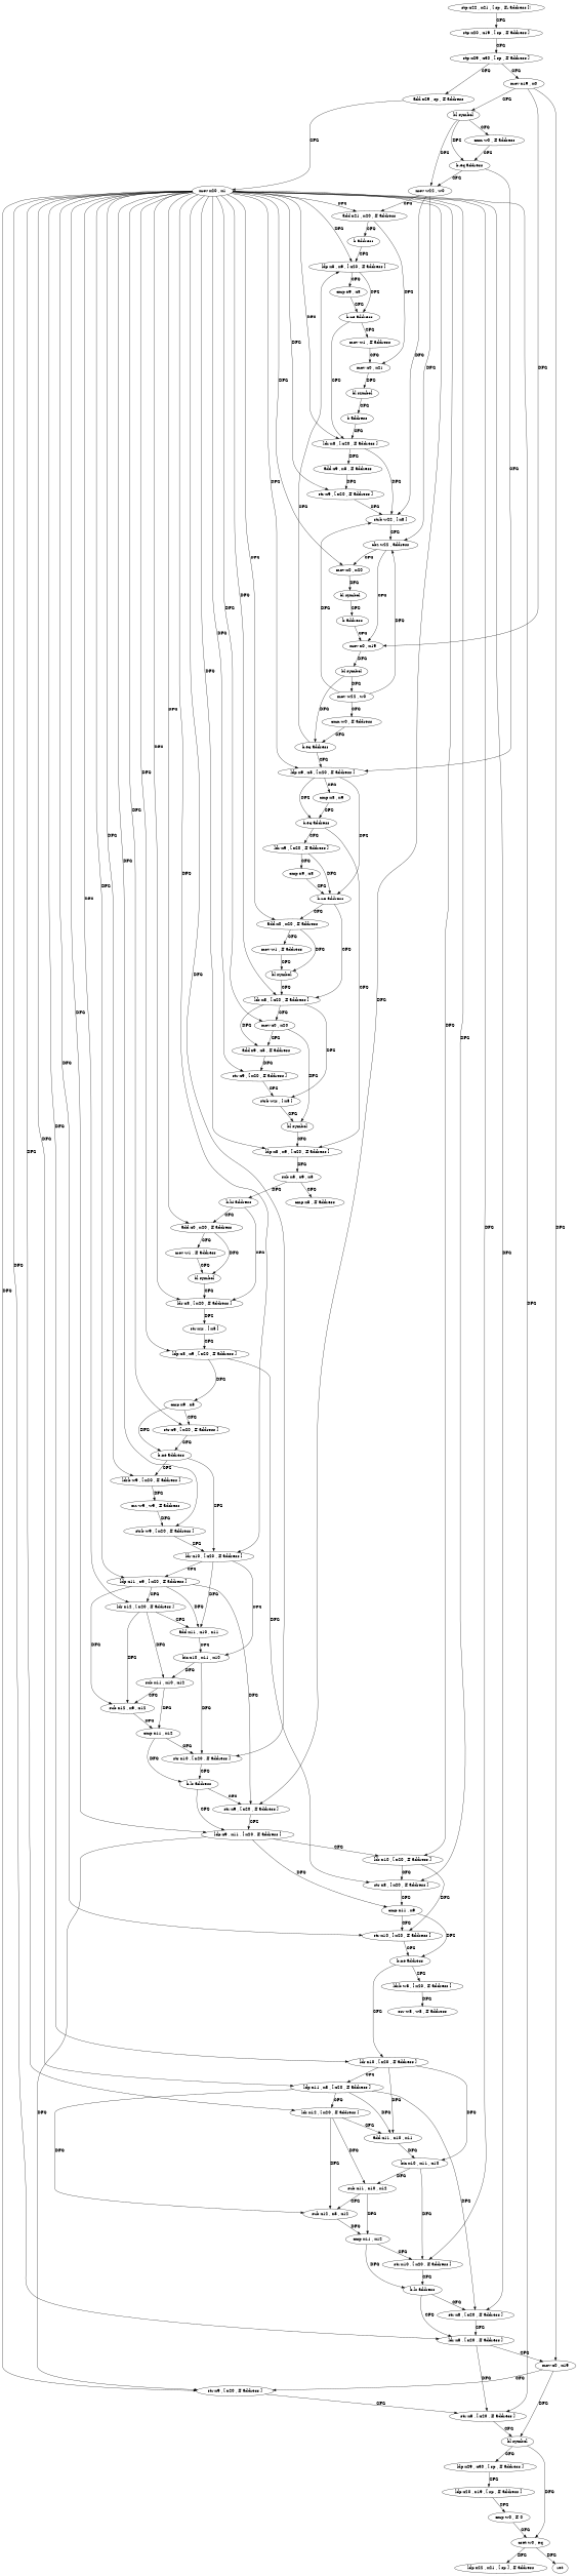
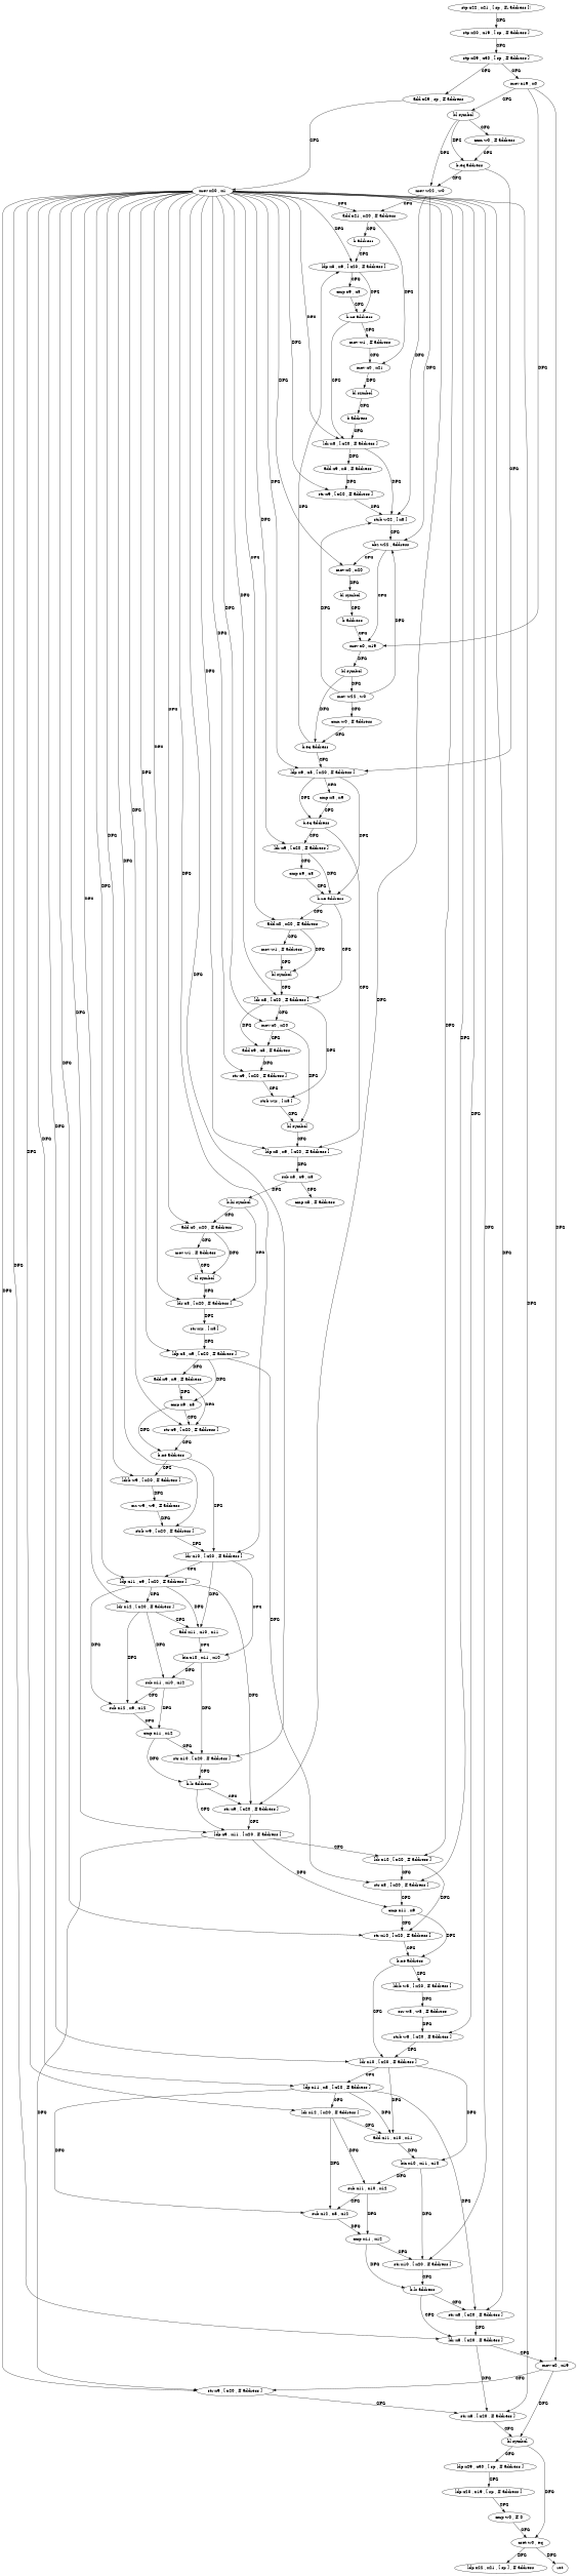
  digraph {
    n1 [label="stp x22 , x21 , [ sp , #- address ]!"]
    n2 [label="stp x20 , x19 , [ sp , # address ]"]
    n3 [label="stp x29 , x30 , [ sp , # address ]"]
    n4 [label="add x29 , sp , # address"]
    n5 [label="mov x19 , x0"]
    n6 [label="mov x20 , x1"]
    n7 [label="ldp x9 , x8 , [ x20 , # address ]"]
    n8 [label="ldp x8 , x9 , [ x20 , # address ]"]
    n9 [label="ldr x9 , [ x20 , # address ]"]
    n10 [label="add x21 , x20 , # address"]
    n11 [label="ldp x8 , x9 , [ x20 , # address ]"]
    n12 [label="ldr x8 , [ x20 , # address ]"]
    n13 [label="add x0 , x20 , # address"]
    n14 [label="ldr x8 , [ x20 , # address ]"]
    n15 [label="add x0 , x20 , # address"]
    n16 [label="ldr x8 , [ x20 , # address ]"]
    n17 [label="ldp x8 , x9 , [ x20 , # address ]"]
    n18 [label="str x9 , [ x20 , # address ]"]
    n19 [label="ldr x10 , [ x20 , # address ]"]
    n20 [label="ldrb w9 , [ x20 , # address ]"]
    n21 [label="mov x0 , x20"]
    n22 [label="str x9 , [ x20 , # address ]"]
    n23 [label="str x9 , [ x20 , # address ]"]
    n24 [label="mov x0 , x20"]
    n25 [label="ldp x11 , x9 , [ x20 , # address ]"]
    n26 [label="ldr x12 , [ x20 , # address ]"]
    n27 [label="str x10 , [ x20 , # address ]"]
    n28 [label="ldp x9 , x11 , [ x20 , # address ]"]
    n29 [label="str x9 , [ x20 , # address ]"]
    n30 [label="strb w9 , [ x20 , # address ]"]
    n31 [label="ldr x10 , [ x20 , # address ]"]
    n32 [label="str x8 , [ x20 , # address ]"]
    n33 [label="str x10 , [ x20 , # address ]"]
    n34 [label="ldr x10 , [ x20 , # address ]"]
    n35 [label="ldp x11 , x8 , [ x20 , # address ]"]
    n36 [label="ldr x12 , [ x20 , # address ]"]
    n37 [label="str x10 , [ x20 , # address ]"]
    n38 [label="ldr x8 , [ x20 , # address ]"]
    n39 [label="str x8 , [ x20 , # address ]"]
+   n40 [label="strb w8 , [ x20 , # address ]"]
    n41 [label="str x9 , [ x20 , # address ]"]
    n42 [label="str x8 , [ x20 , # address ]"]
    n43 [label="bl symbol"]
    n44 [label="mov x0 , x19"]
    n45 [label="mov x0 , x19"]
    n46 [label="cmp x8 , x9"]
    n47 [label="b.eq address"]
    n48 [label="b.ne address"]
    n49 [label="sub x8 , x9 , x8"]
    n50 [label="cmp x9 , x8"]
    n51 [label="b address"]
    n52 [label="mov x0 , x21"]
    n53 [label="cmp x9 , x8"]
    n54 [label="b.ne address"]
    n55 [label="str xzr , [ x8 ]"]
    n56 [label="mov w1 , # address"]
    n57 [label="bl symbol"]
    n58 [label="add x9 , x8 , # address"]
    n59 [label="strb wzr , [ x8 ]"]
    n60 [label="mov w1 , # address"]
    n61 [label="bl symbol"]
    n62 [label="strb w22 , [ x8 ]"]
    n63 [label="add x9 , x8 , # address"]
+   n64 [label="add x9 , x9 , # address"]
    n65 [label="cmp x9 , x8"]
    n66 [label="b.ne address"]
    n67 [label="add x11 , x10 , x11"]
    n68 [label="bic x10 , x11 , x10"]
    n69 [label="orr w9 , w9 , # address"]
    n70 [label="bl symbol"]
    n71 [label="bl symbol"]
    n72 [label="sub x12 , x9 , x12"]
    n73 [label="sub x11 , x10 , x12"]
    n74 [label="b.ls address"]
    n75 [label="cmp x11 , x9"]
    n76 [label="b.ne address"]
    n77 [label="add x11 , x10 , x11"]
    n78 [label="bic x10 , x11 , x10"]
    n79 [label="ldrb w8 , [ x20 , # address ]"]
    n80 [label="orr w8 , w8 , # address"]
    n81 [label="sub x12 , x8 , x12"]
    n82 [label="sub x11 , x10 , x12"]
    n83 [label="b.ls address"]
    n84 [label="bl symbol"]
    n85 [label="cmn w0 , # address"]
    n86 [label="b.eq address"]
    n87 [label="mov w22 , w0"]
    n88 [label="bl symbol"]
    n89 [label="cbz w22 , address"]
    n90 [label="cmp x8 , # address"]
-   n91 [label="b.hi address"]
+   n91 [label="b.hi symbol"]
    n92 [label="bl symbol"]
    n93 [label="mov w1 , # address"]
    n94 [label="b address"]
    n95 [label="mov w22 , w0"]
    n96 [label="b.eq address"]
    n97 [label="b address"]
    n98 [label="cmp x11 , x12"]
    n99 [label="cmn w0 , # address"]
    n100 [label="cmp x11 , x12"]
    n101 [label="ldp x29 , x30 , [ sp , # address ]"]
    n102 [label="cset w0 , eq"]
    n103 [label="ldp x20 , x19 , [ sp , # address ]"]
    n104 [label="ldp x22 , x21 , [ sp ] , # address"]
    n105 [label=ret]
    n106 [label="cmp w0 , # 0"]
    n1 -> n2 [label=CFG]
    n2 -> n3 [label=CFG]
    n3 -> n4 [label=CFG]
    n3 -> n5 [label=CFG]
    n4 -> n6 [label=CFG]
    n5 -> n43 [label=CFG]
    n5 -> n44 [label=DFG]
    n5 -> n45 [label=DFG]
    n6 -> n7 [label=DFG]
    n6 -> n8 [label=DFG]
+   n6 -> n9 [label=DFG]
    n6 -> n10 [label=DFG]
    n6 -> n11 [label=DFG]
    n6 -> n12 [label=DFG]
    n6 -> n13 [label=DFG]
    n6 -> n14 [label=DFG]
    n6 -> n15 [label=DFG]
    n6 -> n16 [label=DFG]
    n6 -> n17 [label=DFG]
    n6 -> n18 [label=DFG]
    n6 -> n19 [label=DFG]
    n6 -> n20 [label=DFG]
    n6 -> n21 [label=DFG]
    n6 -> n22 [label=DFG]
    n6 -> n23 [label=DFG]
    n6 -> n24 [label=DFG]
    n6 -> n25 [label=DFG]
    n6 -> n26 [label=DFG]
    n6 -> n27 [label=DFG]
    n6 -> n28 [label=DFG]
    n6 -> n29 [label=DFG]
    n6 -> n30 [label=DFG]
    n6 -> n31 [label=DFG]
    n6 -> n32 [label=DFG]
    n6 -> n33 [label=DFG]
    n6 -> n34 [label=DFG]
    n6 -> n35 [label=DFG]
    n6 -> n36 [label=DFG]
    n6 -> n37 [label=DFG]
    n6 -> n38 [label=DFG]
    n6 -> n39 [label=DFG]
+   n6 -> n40 [label=DFG]
    n6 -> n41 [label=DFG]
    n6 -> n42 [label=DFG]
    n7 -> n46 [label=CFG]
    n7 -> n47 [label=DFG]
    n7 -> n48 [label=DFG]
    n8 -> n49 [label=DFG]
    n9 -> n48 [label=DFG]
    n9 -> n50 [label=CFG]
    n10 -> n51 [label=CFG]
    n10 -> n52 [label=DFG]
    n11 -> n53 [label=CFG]
    n11 -> n54 [label=DFG]
    n12 -> n55 [label=DFG]
    n13 -> n56 [label=CFG]
    n13 -> n57 [label=DFG]
    n14 -> n21 [label=CFG]
    n14 -> n58 [label=DFG]
    n14 -> n59 [label=DFG]
    n15 -> n60 [label=CFG]
    n15 -> n61 [label=DFG]
    n16 -> n62 [label=DFG]
    n16 -> n63 [label=DFG]
    n17 -> n32 [label=DFG]
+   n17 -> n64 [label=DFG]
    n17 -> n65 [label=DFG]
    n18 -> n66 [label=CFG]
    n19 -> n25 [label=CFG]
    n19 -> n67 [label=DFG]
    n19 -> n68 [label=DFG]
    n20 -> n69 [label=DFG]
    n21 -> n58 [label=CFG]
    n21 -> n70 [label=DFG]
    n22 -> n59 [label=CFG]
    n23 -> n62 [label=CFG]
    n24 -> n71 [label=DFG]
    n25 -> n26 [label=CFG]
    n25 -> n29 [label=DFG]
    n25 -> n67 [label=DFG]
    n25 -> n72 [label=DFG]
    n26 -> n67 [label=CFG]
    n26 -> n72 [label=DFG]
    n26 -> n73 [label=DFG]
    n27 -> n74 [label=CFG]
    n28 -> n31 [label=CFG]
    n28 -> n41 [label=DFG]
    n28 -> n75 [label=DFG]
    n29 -> n28 [label=CFG]
    n30 -> n19 [label=CFG]
    n31 -> n32 [label=CFG]
    n31 -> n33 [label=DFG]
    n32 -> n75 [label=CFG]
    n33 -> n76 [label=CFG]
    n34 -> n35 [label=CFG]
    n34 -> n77 [label=DFG]
    n34 -> n78 [label=DFG]
    n35 -> n36 [label=CFG]
    n35 -> n39 [label=DFG]
    n35 -> n77 [label=DFG]
    n35 -> n81 [label=DFG]
    n36 -> n77 [label=CFG]
    n36 -> n81 [label=DFG]
    n36 -> n82 [label=DFG]
    n37 -> n83 [label=CFG]
    n38 -> n42 [label=DFG]
    n38 -> n45 [label=CFG]
    n39 -> n38 [label=CFG]
+   n40 -> n34 [label=CFG]
    n41 -> n42 [label=CFG]
    n42 -> n84 [label=CFG]
    n43 -> n85 [label=CFG]
    n43 -> n86 [label=DFG]
    n43 -> n87 [label=DFG]
    n44 -> n88 [label=DFG]
    n45 -> n41 [label=CFG]
    n45 -> n84 [label=DFG]
    n46 -> n47 [label=CFG]
    n47 -> n8 [label=CFG]
    n47 -> n9 [label=CFG]
    n48 -> n14 [label=CFG]
    n48 -> n15 [label=CFG]
    n49 -> n90 [label=CFG]
    n49 -> n91 [label=DFG]
    n50 -> n48 [label=CFG]
    n51 -> n11 [label=CFG]
    n52 -> n92 [label=DFG]
    n53 -> n54 [label=CFG]
    n54 -> n16 [label=CFG]
    n54 -> n93 [label=CFG]
    n55 -> n17 [label=CFG]
    n56 -> n57 [label=CFG]
    n57 -> n12 [label=CFG]
    n58 -> n22 [label=DFG]
    n59 -> n70 [label=CFG]
    n60 -> n61 [label=CFG]
    n61 -> n14 [label=CFG]
    n62 -> n89 [label=CFG]
    n63 -> n23 [label=DFG]
+   n64 -> n18 [label=DFG]
+   n64 -> n65 [label=DFG]
    n65 -> n18 [label=CFG]
    n65 -> n66 [label=DFG]
    n66 -> n19 [label=CFG]
    n66 -> n20 [label=CFG]
    n67 -> n68 [label=DFG]
    n68 -> n27 [label=DFG]
    n68 -> n73 [label=DFG]
    n69 -> n30 [label=DFG]
    n70 -> n8 [label=CFG]
    n71 -> n94 [label=CFG]
    n72 -> n98 [label=DFG]
    n73 -> n72 [label=CFG]
    n73 -> n98 [label=DFG]
    n74 -> n28 [label=CFG]
    n74 -> n29 [label=CFG]
    n75 -> n33 [label=CFG]
    n75 -> n76 [label=DFG]
    n76 -> n34 [label=CFG]
    n76 -> n79 [label=CFG]
    n77 -> n78 [label=DFG]
    n78 -> n37 [label=DFG]
    n78 -> n82 [label=DFG]
    n79 -> n80 [label=DFG]
+   n80 -> n40 [label=DFG]
    n81 -> n100 [label=DFG]
    n82 -> n81 [label=CFG]
    n82 -> n100 [label=DFG]
    n83 -> n38 [label=CFG]
    n83 -> n39 [label=CFG]
    n84 -> n101 [label=CFG]
    n84 -> n102 [label=DFG]
    n85 -> n86 [label=CFG]
    n86 -> n7 [label=CFG]
    n86 -> n87 [label=CFG]
    n87 -> n10 [label=CFG]
    n87 -> n62 [label=DFG]
    n87 -> n89 [label=DFG]
    n88 -> n95 [label=DFG]
    n88 -> n96 [label=DFG]
    n89 -> n24 [label=CFG]
    n89 -> n44 [label=CFG]
    n91 -> n12 [label=CFG]
    n91 -> n13 [label=CFG]
    n92 -> n97 [label=CFG]
    n93 -> n52 [label=CFG]
    n94 -> n44 [label=CFG]
    n95 -> n62 [label=DFG]
    n95 -> n89 [label=DFG]
    n95 -> n99 [label=CFG]
    n96 -> n7 [label=CFG]
    n96 -> n11 [label=CFG]
    n97 -> n16 [label=CFG]
    n98 -> n27 [label=CFG]
    n98 -> n74 [label=DFG]
    n99 -> n96 [label=CFG]
    n100 -> n37 [label=CFG]
    n100 -> n83 [label=DFG]
    n101 -> n103 [label=CFG]
    n102 -> n104 [label=DFG]
    n102 -> n105 [label=DFG]
    n103 -> n106 [label=CFG]
    n106 -> n102 [label=CFG]
  }
